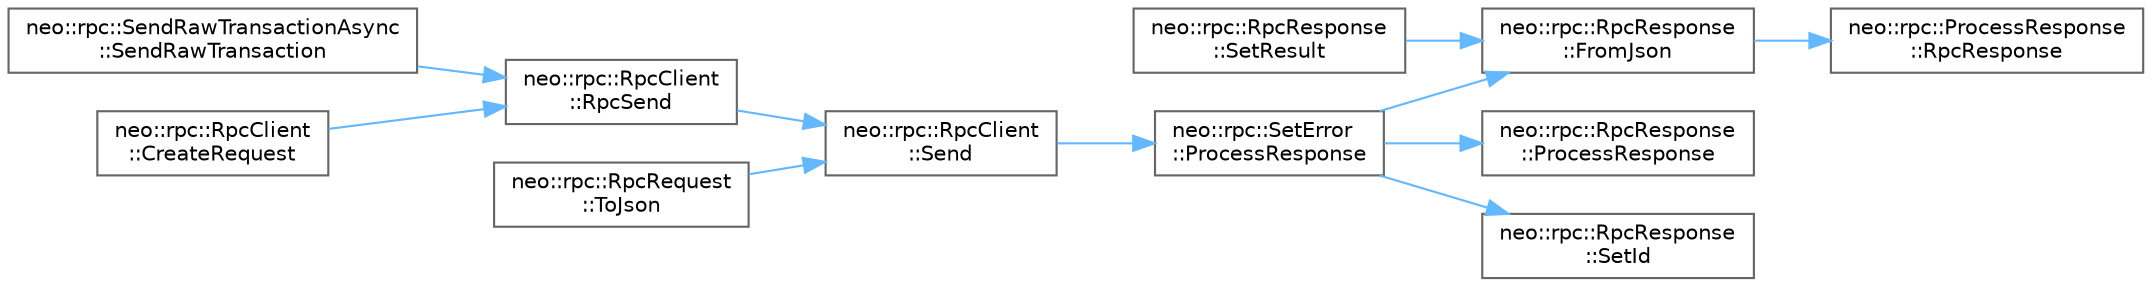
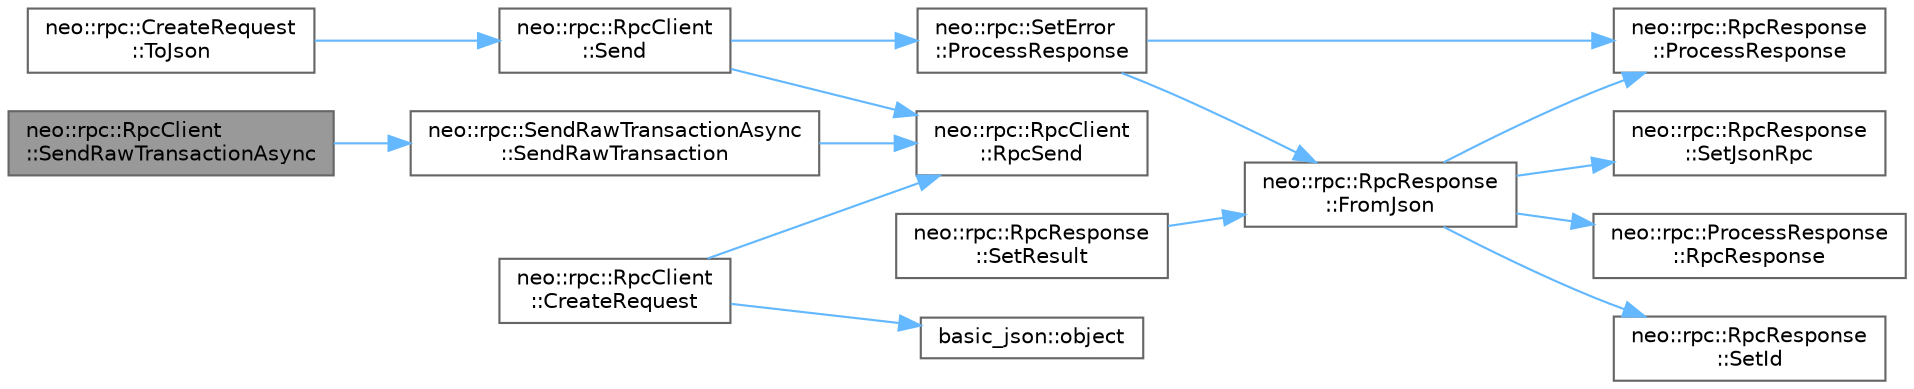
  digraph {
    rankdir=LR
    node [color=grey40 fillcolor=white fontname=Helvetica fontsize=10 shape=box style=filled]
    edge [color=steelblue1 fontname=Helvetica fontsize=10 labelfontname=Helvetica labelfontsize=10 style=solid]
+   n1 [color=gray40 fillcolor=grey60 fontcolor=black height=0.2 label="neo::rpc::RpcClient\l::SendRawTransactionAsync" width=0.4]
    n2 [height=0.2 label="neo::rpc::SendRawTransactionAsync\l::SendRawTransaction" width=0.4]
    n3 [height=0.2 label="neo::rpc::RpcClient\l::RpcSend" width=0.4]
    n4 [height=0.2 label="neo::rpc::RpcClient\l::Send" width=0.4]
    n5 [height=0.2 label="neo::rpc::RpcClient\l::CreateRequest" width=0.4]
+   n6 [height=0.2 label="basic_json::object" width=0.4]
    n7 [height=0.2 label="neo::rpc::SetError\l::ProcessResponse" width=0.4]
    n8 [height=0.2 label="neo::rpc::RpcResponse\l::FromJson" width=0.4]
    n9 [height=0.2 label="neo::rpc::RpcResponse\l::ProcessResponse" width=0.4]
-   n10 [height=0.2 label="neo::rpc::RpcRequest\l::ToJson" width=0.4]
+   n10 [height=0.2 label="neo::rpc::CreateRequest\l::ToJson" width=0.4]
    n11 [height=0.2 label="neo::rpc::ProcessResponse\l::RpcResponse" width=0.4]
    n12 [height=0.2 label="neo::rpc::RpcResponse\l::SetId" width=0.4]
+   n13 [height=0.2 label="neo::rpc::RpcResponse\l::SetJsonRpc" width=0.4]
    n14 [height=0.2 label="neo::rpc::RpcResponse\l::SetResult" width=0.4]
+   n1 -> n2
    n2 -> n3
-   n3 -> n4
+   n4 -> n3
    n4 -> n7
    n5 -> n3
+   n5 -> n6
    n7 -> n8
    n7 -> n9
+   n8 -> n9
    n8 -> n11
-   n7 -> n12
+   n8 -> n12
+   n8 -> n13
    n10 -> n4
    n14 -> n8
  }
